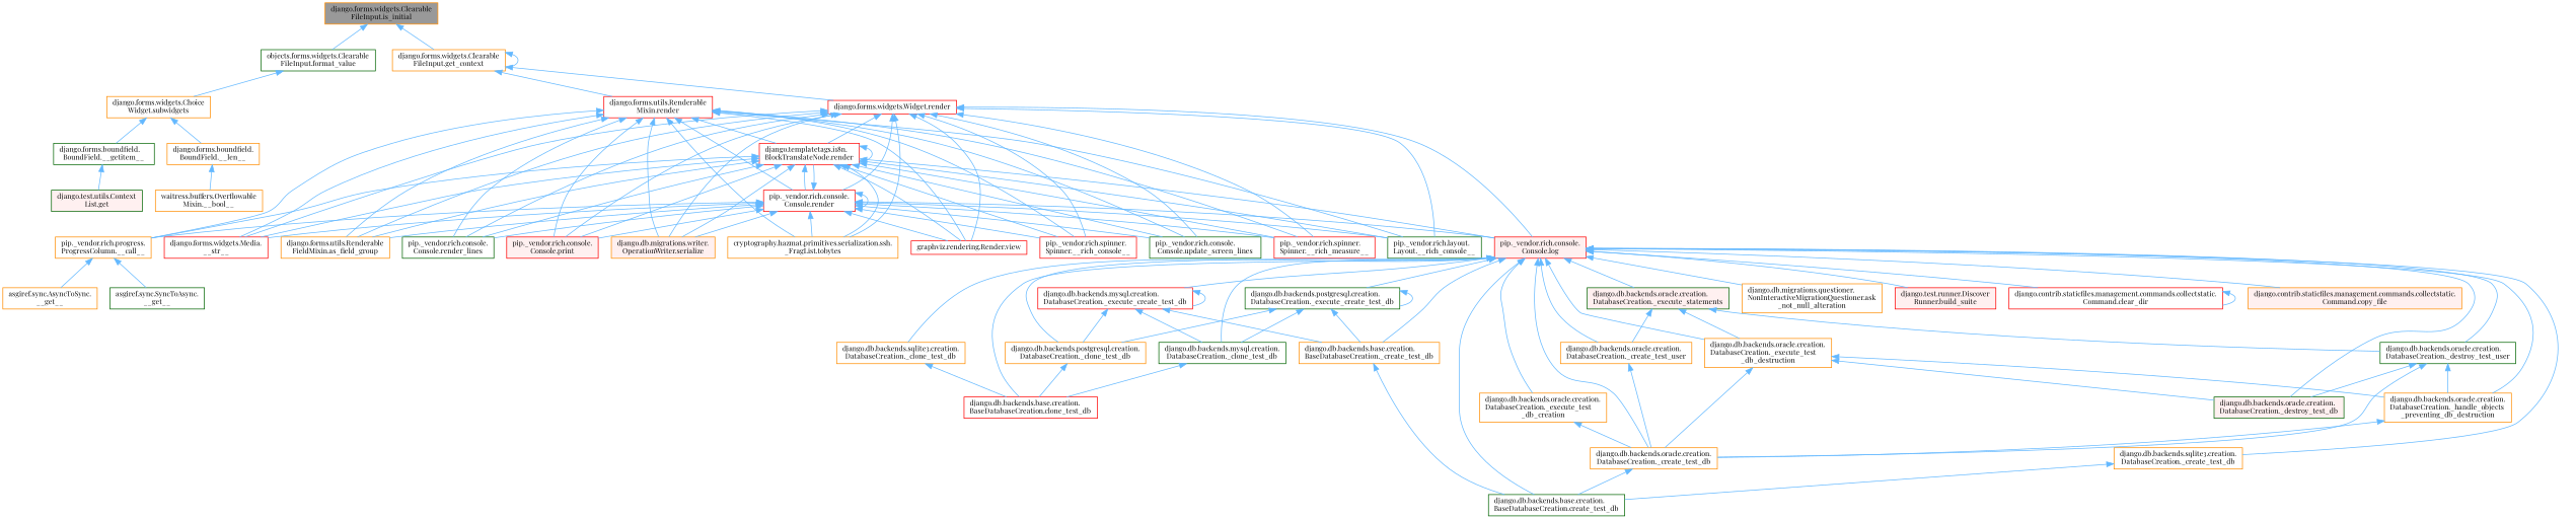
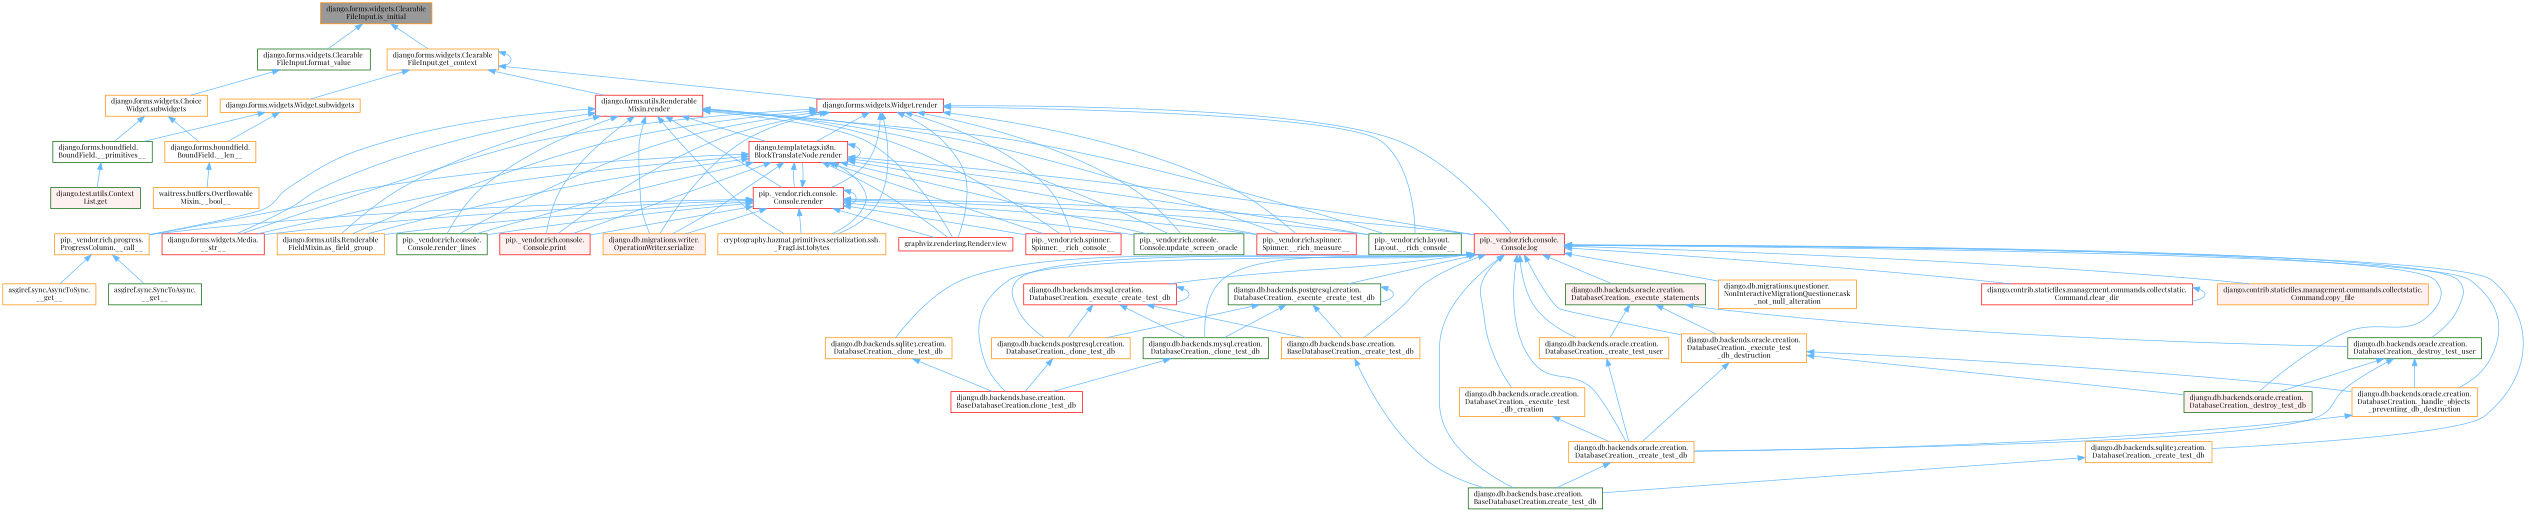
  digraph {
    fontname="Playfair Display"
    rankdir=TB
    node [color=darkorange fillcolor=white fontname="Playfair Display" fontsize=10 shape=box style=filled]
    edge [color=steelblue1 dir=back fontname="Playfair Display" fontsize=10 labelfontname=Helvetica labelfontsize=10 style=solid]
    n1 [fillcolor=grey60 fontcolor=black height=0.2 label="django.forms.widgets.Clearable\lFileInput.is_initial" width=0.4]
-   n2 [color=darkgreen height=0.2 label="objects.forms.widgets.Clearable\lFileInput.format_value" width=0.4]
+   n2 [color=darkgreen height=0.2 label="django.forms.widgets.Clearable\lFileInput.format_value" width=0.4]
    n3 [height=0.2 label="django.forms.widgets.Clearable\lFileInput.get_context" width=0.4]
    n4 [height=0.2 label="django.forms.widgets.Choice\lWidget.subwidgets" width=0.4]
    n5 [color=red height=0.2 label="django.forms.utils.Renderable\lMixin.render" width=0.4]
    n6 [color=red height=0.2 label="django.forms.widgets.Widget.render" width=0.4]
-   n8 [color=darkgreen height=0.2 label="django.forms.boundfield.\lBoundField.__getitem__" width=0.4]
+   n7 [height=0.2 label="django.forms.widgets.Widget.subwidgets" width=0.4]
+   n8 [color=darkgreen height=0.2 label="django.forms.boundfield.\lBoundField.__primitives__" width=0.4]
    n9 [height=0.2 label="django.forms.boundfield.\lBoundField.__len__" width=0.4]
    n10 [color=darkgreen fillcolor="#FFF0F0" height=0.2 label="django.test.utils.Context\lList.get" width=0.4]
    n11 [height=0.2 label="waitress.buffers.Overflowable\lMixin.__bool__" width=0.4]
    n12 [height=0.2 label="pip._vendor.rich.progress.\lProgressColumn.__call__" width=0.4]
    n13 [color=darkgreen height=0.2 label="pip._vendor.rich.layout.\lLayout.__rich_console__" width=0.4]
    n14 [color=red height=0.2 label="pip._vendor.rich.spinner.\lSpinner.__rich_console__" width=0.4]
    n15 [color=red height=0.2 label="pip._vendor.rich.spinner.\lSpinner.__rich_measure__" width=0.4]
    n16 [color=red height=0.2 label="django.forms.widgets.Media.\l__str__" width=0.4]
    n17 [height=0.2 label="django.forms.utils.Renderable\lFieldMixin.as_field_group" width=0.4]
    n18 [color=red fillcolor="#FFF0F0" height=0.2 label="pip._vendor.rich.console.\lConsole.print" width=0.4]
    n19 [color=red height=0.2 label="django.templatetags.i18n.\lBlockTranslateNode.render" width=0.4]
    n20 [color=red height=0.2 label="pip._vendor.rich.console.\lConsole.render" width=0.4]
    n21 [color=darkgreen height=0.2 label="pip._vendor.rich.console.\lConsole.render_lines" width=0.4]
    n22 [fillcolor="#FFF0F0" height=0.2 label="django.db.migrations.writer.\lOperationWriter.serialize" width=0.4]
    n23 [height=0.2 label="cryptography.hazmat.primitives.serialization.ssh.\l_FragList.tobytes" width=0.4]
-   n24 [color=darkgreen height=0.2 label="pip._vendor.rich.console.\lConsole.update_screen_lines" width=0.4]
+   n24 [color=darkgreen height=0.2 label="pip._vendor.rich.console.\lConsole.update_screen_oracle" width=0.4]
    n25 [color=red height=0.2 label="graphviz.rendering.Render.view" width=0.4]
    n26 [color=red fillcolor="#FFF0F0" height=0.2 label="pip._vendor.rich.console.\lConsole.log" width=0.4]
    n27 [height=0.2 label="asgiref.sync.AsyncToSync.\l__get__" width=0.4]
    n28 [color=darkgreen height=0.2 label="asgiref.sync.SyncToAsync.\l__get__" width=0.4]
    n29 [color=darkgreen height=0.2 label="django.db.backends.mysql.creation.\lDatabaseCreation._clone_test_db" width=0.4]
    n30 [color=red height=0.2 label="django.db.backends.base.creation.\lBaseDatabaseCreation.clone_test_db" width=0.4]
    n31 [height=0.2 label="django.db.backends.postgresql.creation.\lDatabaseCreation._clone_test_db" width=0.4]
    n32 [height=0.2 label="django.db.backends.sqlite3.creation.\lDatabaseCreation._clone_test_db" width=0.4]
    n33 [height=0.2 label="django.db.backends.base.creation.\lBaseDatabaseCreation._create_test_db" width=0.4]
    n34 [color=darkgreen height=0.2 label="django.db.backends.base.creation.\lBaseDatabaseCreation.create_test_db" width=0.4]
    n35 [height=0.2 label="django.db.backends.oracle.creation.\lDatabaseCreation._create_test_db" width=0.4]
    n36 [height=0.2 label="django.db.backends.sqlite3.creation.\lDatabaseCreation._create_test_db" width=0.4]
    n37 [height=0.2 label="django.db.backends.oracle.creation.\lDatabaseCreation._create_test_user" width=0.4]
    n38 [color=darkgreen fillcolor="#FFF0F0" height=0.2 label="django.db.backends.oracle.creation.\lDatabaseCreation._destroy_test_db" width=0.4]
    n39 [color=darkgreen height=0.2 label="django.db.backends.oracle.creation.\lDatabaseCreation._destroy_test_user" width=0.4]
    n40 [height=0.2 label="django.db.backends.oracle.creation.\lDatabaseCreation._handle_objects\l_preventing_db_destruction" width=0.4]
    n41 [color=red height=0.2 label="django.db.backends.mysql.creation.\lDatabaseCreation._execute_create_test_db" width=0.4]
    n42 [color=darkgreen height=0.2 label="django.db.backends.postgresql.creation.\lDatabaseCreation._execute_create_test_db" width=0.4]
    n43 [color=darkgreen fillcolor="#FFF0F0" height=0.2 label="django.db.backends.oracle.creation.\lDatabaseCreation._execute_statements" width=0.4]
    n44 [height=0.2 label="django.db.backends.oracle.creation.\lDatabaseCreation._execute_test\l_db_destruction" width=0.4]
    n45 [height=0.2 label="django.db.backends.oracle.creation.\lDatabaseCreation._execute_test\l_db_creation" width=0.4]
    n46 [height=0.2 label="django.db.migrations.questioner.\lNonInteractiveMigrationQuestioner.ask\l_not_null_alteration" width=0.4]
-   n47 [color=red fillcolor="#FFF0F0" height=0.2 label="django.test.runner.Discover\lRunner.build_suite" width=0.4]
    n48 [color=red height=0.2 label="django.contrib.staticfiles.management.commands.collectstatic.\lCommand.clear_dir" width=0.4]
    n49 [fillcolor="#FFF0F0" height=0.2 label="django.contrib.staticfiles.management.commands.collectstatic.\lCommand.copy_file" width=0.4]
    n1 -> n2
    n1 -> n3
    n2 -> n4
    n3 -> n3
    n3 -> n5
    n3 -> n6
+   n3 -> n7
    n4 -> n8
    n4 -> n9
    n5 -> n12
    n5 -> n13
    n5 -> n14
    n5 -> n15
    n5 -> n16
    n5 -> n17
    n5 -> n18
    n5 -> n19
    n5 -> n20
    n5 -> n21
    n5 -> n22
    n5 -> n23
    n5 -> n24
    n5 -> n25
    n6 -> n13
    n6 -> n14
    n6 -> n15
    n6 -> n16
    n6 -> n17
    n6 -> n18
    n6 -> n19
    n6 -> n20
    n6 -> n21
    n6 -> n22
    n6 -> n23
    n6 -> n24
    n6 -> n25
    n6 -> n26
+   n7 -> n8
+   n7 -> n9
    n8 -> n10
    n9 -> n11
    n12 -> n27
    n12 -> n28
    n19 -> n12
    n19 -> n13
    n19 -> n14
    n19 -> n15
    n19 -> n16
    n19 -> n17
    n19 -> n18
    n19 -> n19
    n19 -> n20
    n19 -> n21
    n19 -> n22
    n19 -> n23
    n19 -> n24
    n19 -> n25
    n19 -> n26
    n20 -> n12
    n20 -> n13
    n20 -> n14
    n20 -> n15
    n20 -> n16
    n20 -> n17
    n20 -> n18
    n20 -> n19
    n20 -> n20
    n20 -> n21
    n20 -> n22
    n20 -> n23
    n20 -> n24
    n20 -> n25
    n20 -> n26
    n26 -> n29
    n26 -> n30
    n26 -> n31
    n26 -> n32
    n26 -> n33
    n26 -> n34
    n26 -> n35
    n26 -> n36
    n26 -> n37
    n26 -> n38
    n26 -> n39
    n26 -> n40
    n26 -> n41
    n26 -> n42
    n26 -> n43
    n26 -> n44
    n26 -> n45
    n26 -> n46
-   n26 -> n47
    n26 -> n48
    n26 -> n49
    n29 -> n30
    n31 -> n30
    n32 -> n30
    n33 -> n34
    n35 -> n34
    n36 -> n34
    n37 -> n35
    n39 -> n35
    n39 -> n38
    n39 -> n40
    n40 -> n35
    n41 -> n29
    n41 -> n31
    n41 -> n33
    n41 -> n41
    n42 -> n29
    n42 -> n31
    n42 -> n33
    n42 -> n42
    n43 -> n37
    n43 -> n39
    n43 -> n44
    n44 -> n35
    n44 -> n38
    n44 -> n40
    n45 -> n35
    n48 -> n48
  }
